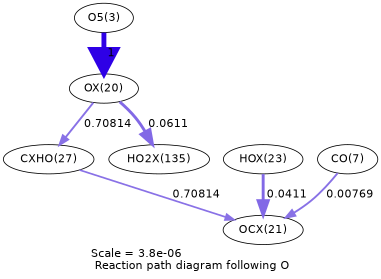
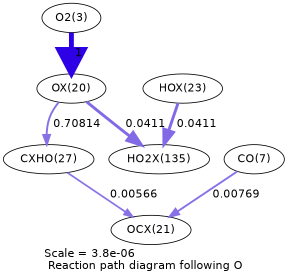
  digraph {
    fontname=Helvetica
    label="Scale = 3.8e-06\l Reaction path diagram following O"
    node [fontname=Helvetica]
    edge [arrowsize=1.79 color="0.7, 0.508, 0.9" fontname=Helvetica penwidth=3.59]
-   n1 [label="O5(3)"]
+   n1 [label="O2(3)"]
    n2 [label="OX(20)"]
    n3 [label="CXHO(27)"]
    n4 [label="HO2X(135)"]
    n5 [label="HOX(23)"]
    n6 [label="OCX(21)"]
    n7 [label="CO(7)"]
    n1 -> n2 [arrowsize=3 color="0.7, 1.5, 0.9" label=" 1" penwidth=6]
    n2 -> n3 [arrowsize=1.18 label=" 0.70814" penwidth=2.37]
-   n2 -> n4 [color="0.7, 0.541, 0.9" label=" 0.0611"]
-   n3 -> n6 [arrowsize=1.05 color="0.7, 0.506, 0.9" label=" 0.70814" penwidth=2.09]
-   n5 -> n6 [color="0.7, 0.541, 0.9" label=" 0.0411"]
+   n2 -> n4 [color="0.7, 0.541, 0.9" label=" 0.0411"]
+   n3 -> n6 [arrowsize=1.05 color="0.7, 0.506, 0.9" label=" 0.00566" penwidth=2.09]
+   n5 -> n4 [color="0.7, 0.541, 0.9" label=" 0.0411"]
    n7 -> n6 [arrowsize=1.16 label=" 0.00769" penwidth=2.33]
  }
